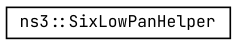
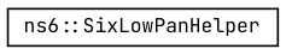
  digraph {
    rankdir=LR
    fontname="JetBrains Mono"
-   n1 [color=black fillcolor=white fontname="JetBrains Mono" fontsize=10 height=0.2 label="ns3::SixLowPanHelper" shape=record style=filled width=0.4]
+   n1 [color=black fillcolor=white fontname="JetBrains Mono" fontsize=10 height=0.2 label="ns6::SixLowPanHelper" shape=record style=filled width=0.4]
  }
